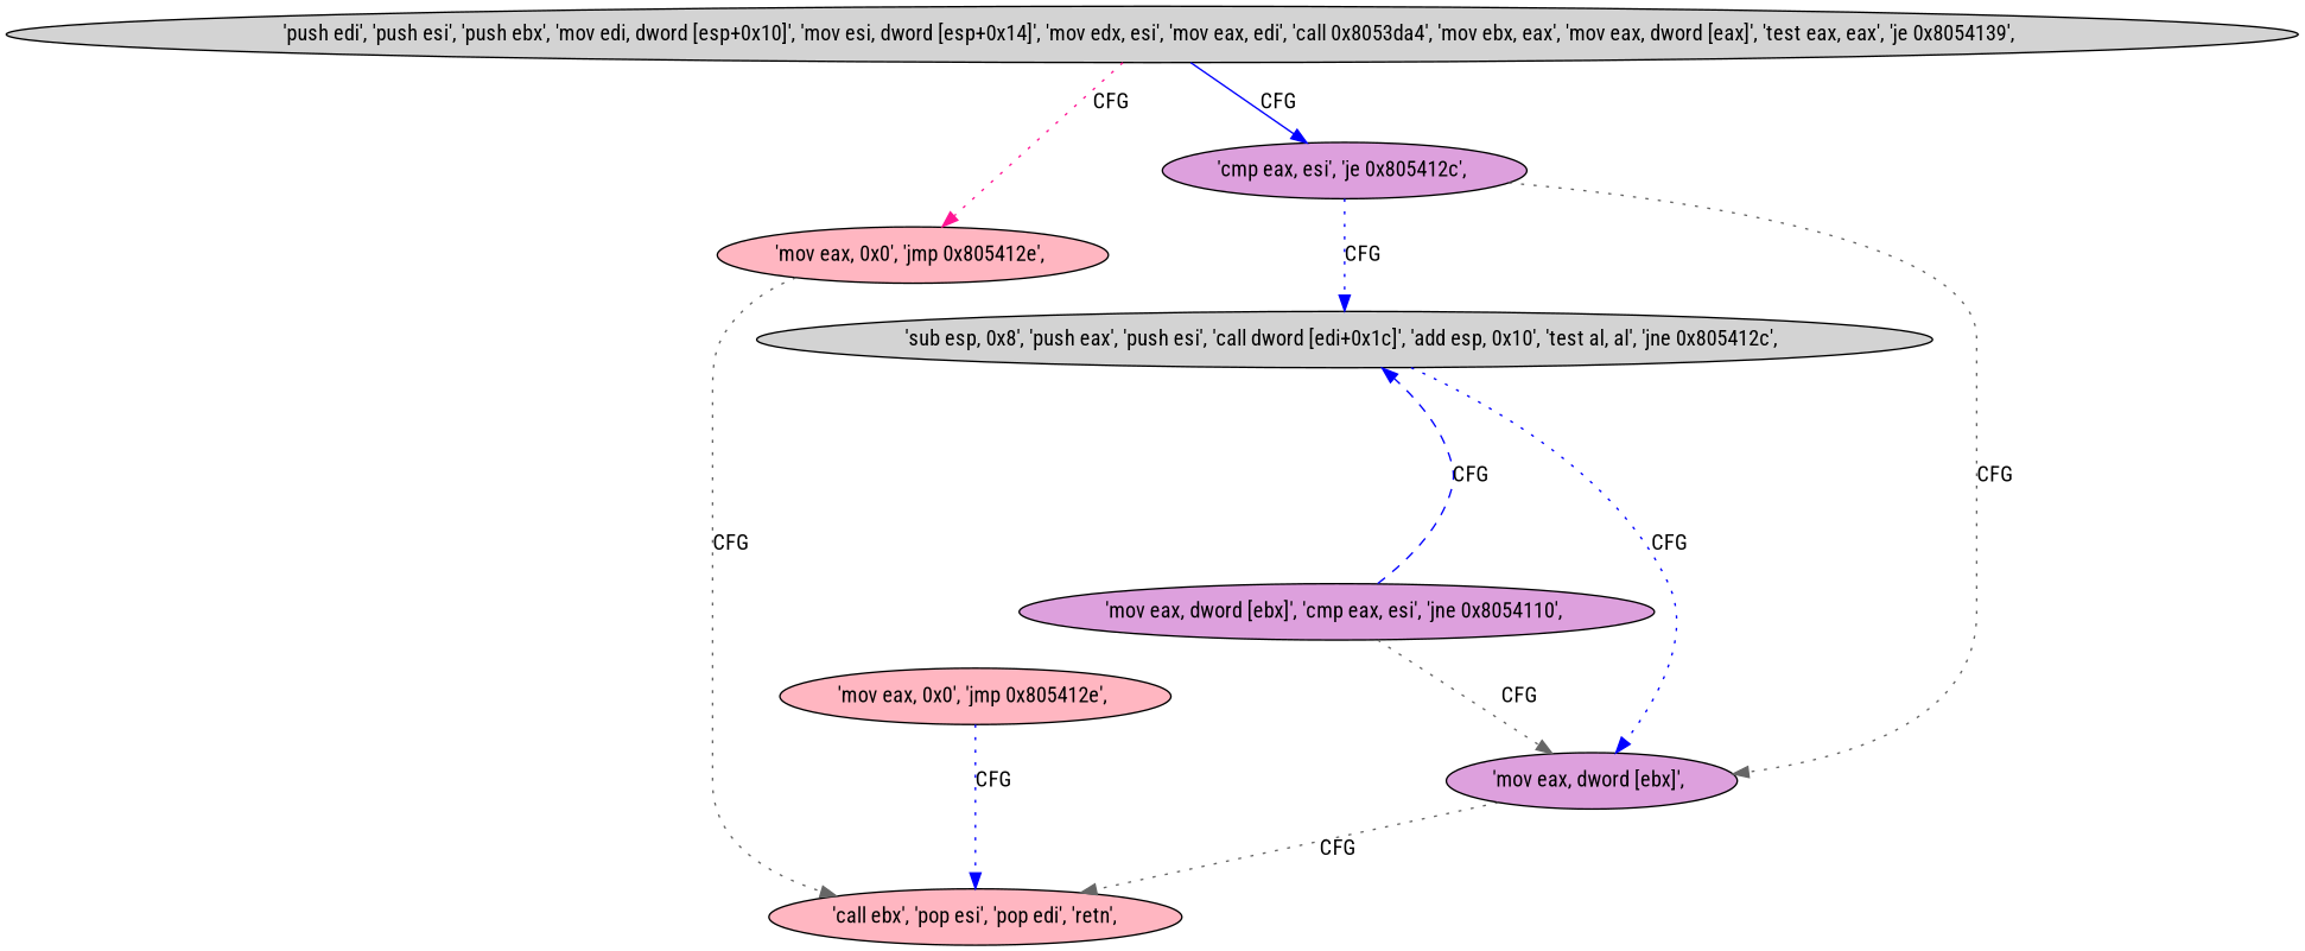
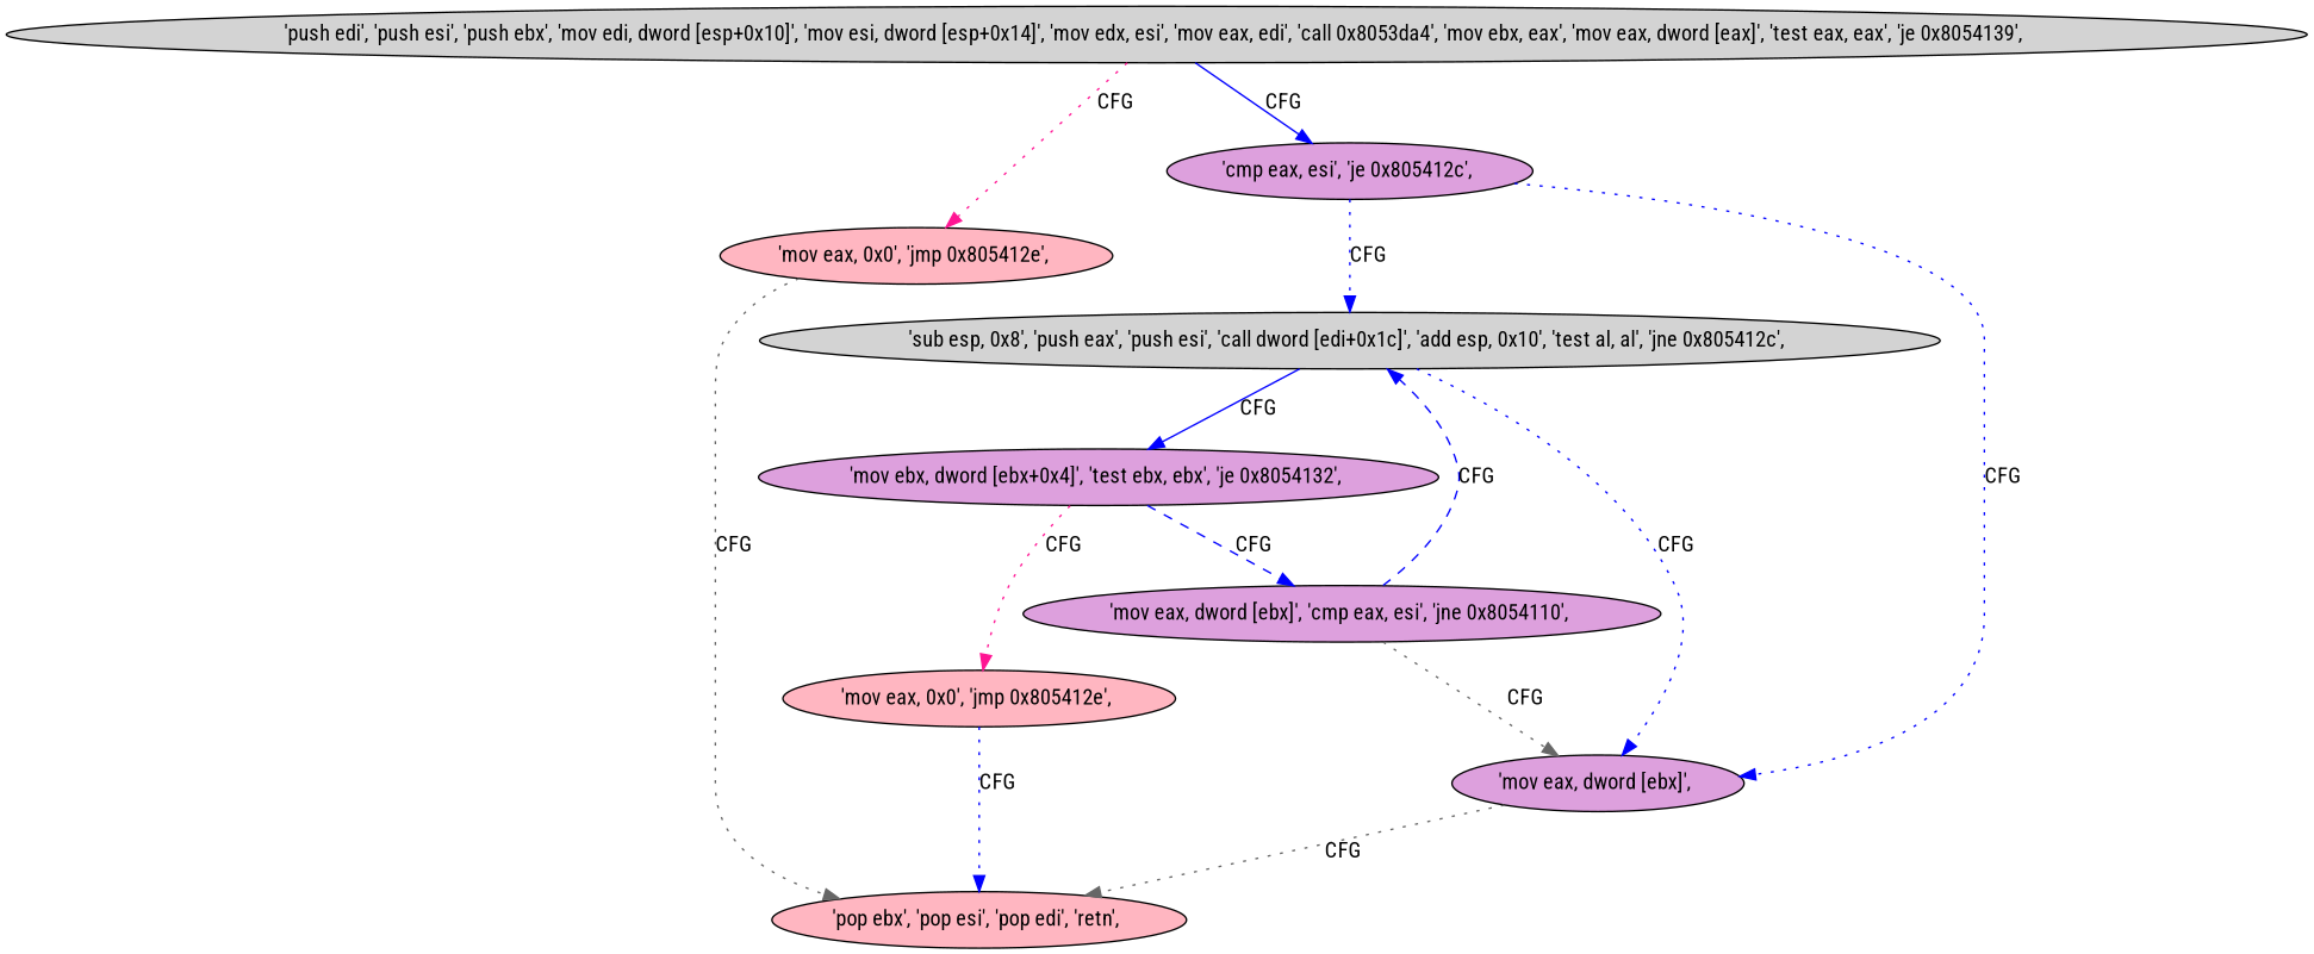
  digraph {
    fontname="Roboto Condensed"
    node [fillcolor=plum fontname="Roboto Condensed" style=filled]
    edge [color=blue fontname="Roboto Condensed" style=dotted]
    n1 [fillcolor=lightgrey label="'push edi', 'push esi', 'push ebx', 'mov edi, dword [esp+0x10]', 'mov esi, dword [esp+0x14]', 'mov edx, esi', 'mov eax, edi', 'call 0x8053da4', 'mov ebx, eax', 'mov eax, dword [eax]', 'test eax, eax', 'je 0x8054139', "]
    n2 [fillcolor=lightpink label="'mov eax, 0x0', 'jmp 0x805412e', "]
    n3 [label="'cmp eax, esi', 'je 0x805412c', "]
-   n4 [fillcolor=lightpink label="'call ebx', 'pop esi', 'pop edi', 'retn',"]
+   n4 [fillcolor=lightpink label="'pop ebx', 'pop esi', 'pop edi', 'retn', "]
    n5 [label="'mov eax, dword [ebx]', "]
    n6 [fillcolor=lightgrey label="'sub esp, 0x8', 'push eax', 'push esi', 'call dword [edi+0x1c]', 'add esp, 0x10', 'test al, al', 'jne 0x805412c', "]
+   n7 [label="'mov ebx, dword [ebx+0x4]', 'test ebx, ebx', 'je 0x8054132', "]
    n8 [fillcolor=lightpink label="'mov eax, 0x0', 'jmp 0x805412e', "]
    n9 [label="'mov eax, dword [ebx]', 'cmp eax, esi', 'jne 0x8054110', "]
    n1 -> n2 [color=deeppink label=CFG]
    n1 -> n3 [label=CFG style=solid]
    n2 -> n4 [color=gray40 label=CFG]
-   n3 -> n5 [color=gray40 label=CFG]
+   n3 -> n5 [label=CFG]
    n3 -> n6 [label=CFG]
    n5 -> n4 [color=gray40 label=CFG]
    n6 -> n5 [label=CFG]
+   n6 -> n7 [label=CFG style=solid]
+   n7 -> n8 [color=deeppink label=CFG]
+   n7 -> n9 [label=CFG style=dashed]
    n8 -> n4 [label=CFG]
    n9 -> n5 [color=gray40 label=CFG]
    n9 -> n6 [label=CFG style=dashed]
  }
